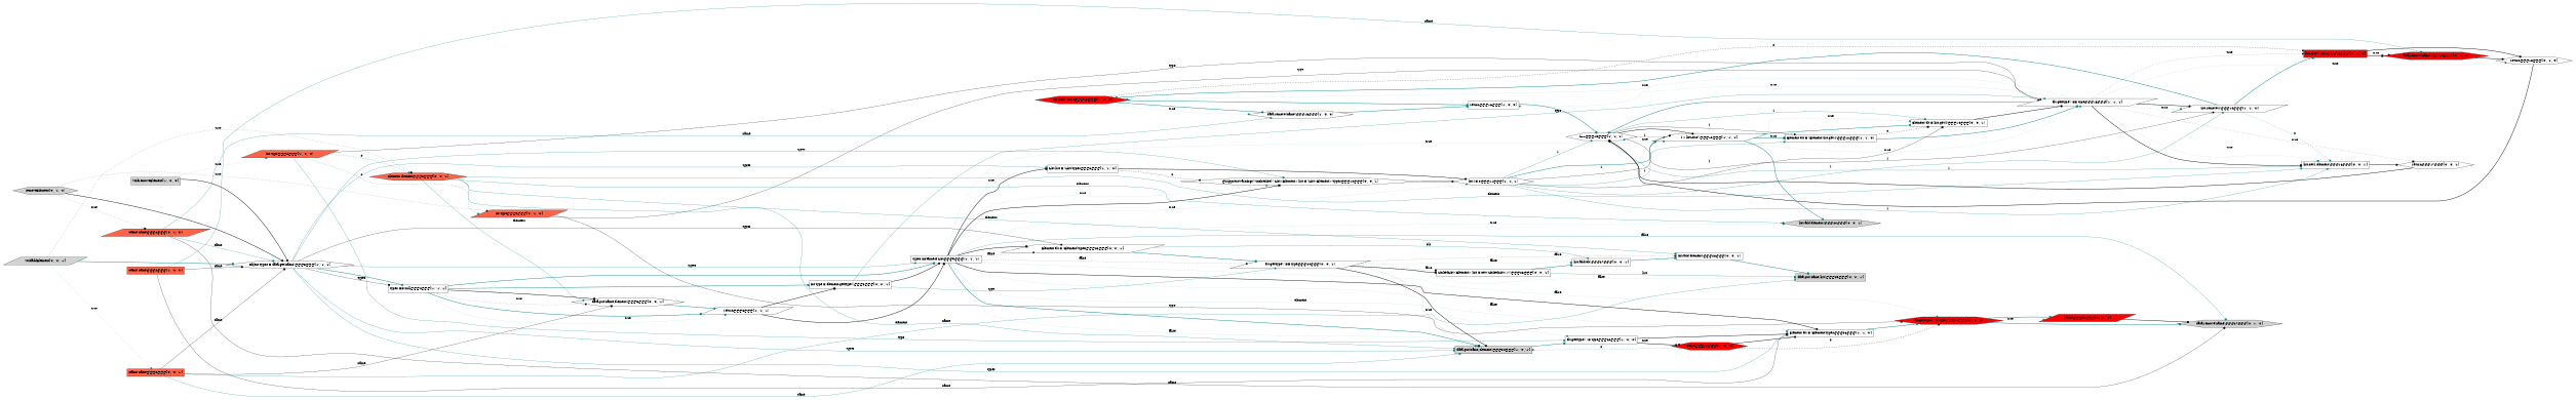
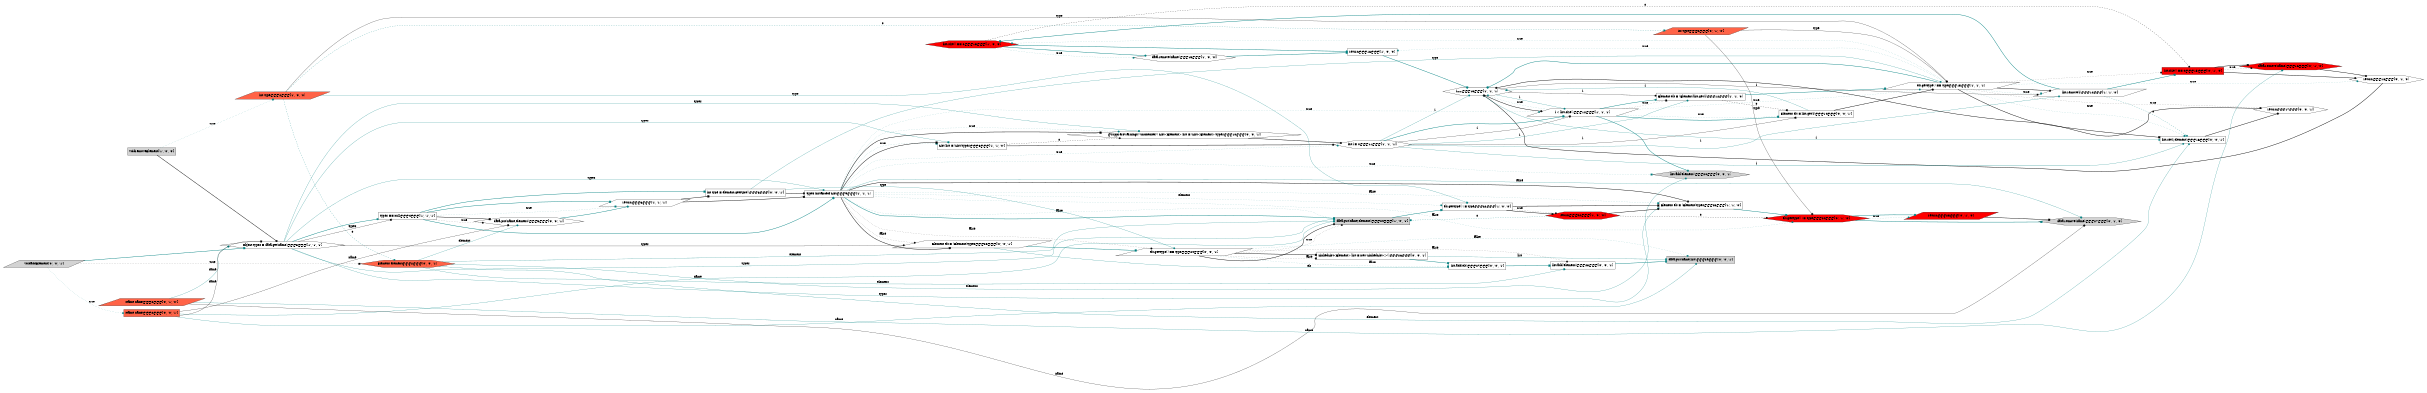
  digraph {
    rankdir=LR
    node [fillcolor=white shape=box style=filled]
    edge [arrowhead=dot color=teal style=bold]
    n1 [fillcolor=red label="list.size() == 0@@@15@@@['1', '0', '0']" shape=hexagon]
    n2 [label="data.remove(name)@@@15@@@['1', '0', '0']" shape=hexagon]
    n3 [fillcolor=red label="list.size() == 0@@@15@@@['0', '1', '0']"]
    n4 [label="return@@@16@@@['1', '0', '0']"]
    n5 [fillcolor=red label="data.remove(name)@@@16@@@['0', '1', '0']" shape=hexagon]
    n6 [label="return@@@18@@@['0', '1', '0']" shape=hexagon]
    n7 [label="i++@@@13@@@['1', '1', '1']" shape=hexagon]
    n8 [label="types == null@@@4@@@['1', '1', '1']"]
    n9 [label="types instanceof List@@@9@@@['1', '1', '1']"]
    n10 [label="return@@@6@@@['1', '1', '1']" shape=parallelogram]
    n11 [label="data.put(name,element)@@@5@@@['0', '0', '1']" shape=hexagon]
    n12 [label="int type = element.getType()@@@8@@@['0', '0', '1']"]
    n13 [label="@SuppressWarnings(\"unchecked\") List<Element> list = (List<Element>)types@@@10@@@['0', '0', '1']" shape=hexagon]
    n14 [fillcolor=lightgray label="data.put(name,element)@@@24@@@['1', '0', '1']"]
    n15 [label="List list = (List)types@@@8@@@['1', '1', '0']"]
    n16 [label="Element elt = (Element)types@@@23@@@['0', '0', '1']" shape=parallelogram]
    n17 [label="Element elt = (Element)types@@@23@@@['1', '1', '0']"]
    n18 [label="elt.getType() != type@@@22@@@['1', '0', '0']"]
    n19 [fillcolor=lightgray label="list.add(element)@@@20@@@['0', '0', '1']" shape=hexagon]
    n20 [label="i < list.size()@@@12@@@['1', '1', '1']" shape=parallelogram]
    n21 [fillcolor=lightgray label="data.remove(name)@@@27@@@['0', '1', '0']" shape=hexagon]
    n22 [label="elt.getType() == type@@@24@@@['0', '0', '1']" shape=parallelogram]
    n23 [fillcolor=red label="elt.getType() != type@@@24@@@['0', '1', '0']" shape=hexagon]
    n24 [label="int i = 0@@@11@@@['1', '1', '1']" shape=hexagon]
    n25 [label="elt.getType() == type@@@15@@@['1', '1', '1']" shape=parallelogram]
    n26 [label="Object types = data.get(name)@@@3@@@['1', '1', '1']" shape=hexagon]
    n27 [label="list.add(elt)@@@27@@@['0', '0', '1']"]
    n28 [fillcolor=tomato label="int type@@@2@@@['1', '0', '0']" shape=parallelogram]
    n29 [fillcolor=tomato label="int type@@@2@@@['0', '1', '0']" shape=parallelogram]
    n30 [fillcolor=tomato label="Element element@@@2@@@['0', '0', '1']" shape=hexagon]
    n31 [fillcolor=red label="return@@@22@@@['1', '0', '0']" shape=hexagon]
    n32 [label="return@@@17@@@['0', '0', '1']" shape=hexagon]
    n33 [label="list.remove(i)@@@14@@@['1', '1', '0']" shape=parallelogram]
    n34 [label="list.set(i,element)@@@16@@@['0', '0', '1']"]
    n35 [label="list.add(element)@@@28@@@['0', '0', '1']"]
    n36 [label="Element elt = list.get(i)@@@14@@@['0', '0', '1']"]
    n37 [label="Element elt = (Element)list.get(i)@@@12@@@['1', '1', '0']"]
    n38 [fillcolor=lightgray label="data.put(name,list)@@@29@@@['0', '0', '1']"]
    n39 [label="LinkedList<Element> list = new LinkedList<>()@@@26@@@['0', '0', '1']"]
    n40 [fillcolor=red label="return@@@25@@@['0', '1', '0']" shape=parallelogram]
-   n41 [fillcolor=lightgray label="removeElement['0', '1', '0']" shape=hexagon]
    n42 [fillcolor=tomato label="Name name@@@2@@@['0', '1', '0']" shape=parallelogram]
-   n43 [fillcolor=tomato label="Name name@@@2@@@['1', '0', '0']"]
    n44 [fillcolor=lightgray label="voidaddElement['0', '0', '1']" shape=parallelogram]
    n45 [fillcolor=tomato label="Name name@@@2@@@['0', '0', '1']"]
    n46 [fillcolor=lightgray label="voidremoveElement['1', '0', '0']"]
    n1 -> n2
    n1 -> n2 [label=true style=dotted]
    n1 -> n3 [color=black label=0 style=dashed]
    n1 -> n4
    n2 -> n4 [arrowhead=box]
    n3 -> n5 [color=black label=true style=dotted]
    n3 -> n5 [arrowhead=box color=black]
    n3 -> n6 [color=black]
    n4 -> n7 [arrowhead=box]
    n5 -> n6 [color=black]
    n6 -> n7 [arrowhead=box color=black]
    n7 -> n20 [color=black]
    n7 -> n20 [label=i style=solid]
    n7 -> n33 [color=black label=i style=solid]
    n7 -> n34 [label=i style=solid]
-   n7 -> n36 [arrowhead=box label=i style=solid]
+   n36 -> n7 [arrowhead=box label=i style=solid]
    n7 -> n37 [color=black label=i style=solid]
    n8 -> n9 [arrowhead=box]
    n8 -> n10 [arrowhead=box]
    n8 -> n10 [arrowhead=box label=true style=dotted]
    n8 -> n11 [arrowhead=box color=black]
    n8 -> n11 [color=black label=true style=dotted]
    n8 -> n12 [arrowhead=box]
    n9 -> n13 [arrowhead=box color=black]
    n9 -> n13 [label=true style=dotted]
    n9 -> n14 [label=false style=dotted]
    n9 -> n14 [arrowhead=box]
    n9 -> n15 [arrowhead=box label=true style=dotted]
    n9 -> n15 [arrowhead=box color=black]
    n9 -> n16 [arrowhead=box color=black]
    n9 -> n16 [color=black label=false style=dotted]
    n9 -> n17 [color=black]
    n9 -> n17 [arrowhead=box label=false style=dotted]
    n9 -> n18 [label=element style=dotted]
    n9 -> n19 [arrowhead=box label=true style=dotted]
    n9 -> n20 [label=true style=dotted]
    n9 -> n21 [arrowhead=box label=false style=solid]
    n9 -> n22 [color=black label=false style=dotted]
    n9 -> n23 [label=false style=dotted]
    n9 -> n24 [label=true style=dotted]
    n10 -> n9 [arrowhead=box color=black]
    n10 -> n12 [arrowhead=box color=black]
    n11 -> n10
    n12 -> n9 [color=black]
    n12 -> n22 [label=type style=solid]
    n12 -> n25 [label=type style=solid]
    n13 -> n24 [color=black]
    n14 -> n18 [arrowhead=box]
    n15 -> n13 [color=black label=0 style=dashed]
    n15 -> n24 [color=black]
    n16 -> n22 [arrowhead=box]
    n16 -> n27 [label=elt style=solid]
    n17 -> n23 [arrowhead=box]
    n18 -> n17 [arrowhead=box color=black]
    n18 -> n31 [color=black label=true style=dotted]
    n18 -> n31 [color=black]
    n20 -> n7 [label=true style=dotted]
    n20 -> n19
    n20 -> n25 [label=true style=dotted]
    n20 -> n36 [label=true style=dotted]
    n20 -> n36
    n20 -> n37 [arrowhead=box color=black label=true style=dotted]
    n20 -> n37
    n22 -> n14 [color=black]
    n22 -> n14 [color=black label=true style=dotted]
    n22 -> n27 [arrowhead=box label=false style=dotted]
    n22 -> n35 [color=black label=false style=dotted]
    n22 -> n38 [label=false style=dotted]
    n22 -> n39 [arrowhead=box color=black]
    n22 -> n39 [arrowhead=box color=black label=false style=dotted]
    n23 -> n21 [arrowhead=box]
    n23 -> n40 [label=true style=dotted]
    n23 -> n40 [arrowhead=box]
    n24 -> n7 [label=i style=solid]
    n24 -> n20 [arrowhead=box color=black label=i style=solid]
    n24 -> n20 [arrowhead=box]
    n24 -> n33 [label=i style=solid]
    n24 -> n34 [label=i style=solid]
    n24 -> n36 [arrowhead=box color=black label=i style=solid]
    n24 -> n37 [label=i style=solid]
    n25 -> n1 [label=true style=dotted]
    n25 -> n3 [color=black label=true style=dotted]
    n25 -> n4 [label=true style=dotted]
    n25 -> n6 [label=true style=dotted]
    n25 -> n7 [arrowhead=box]
    n25 -> n32 [arrowhead=box color=black label=true style=dotted]
    n25 -> n33 [color=black]
    n25 -> n33 [arrowhead=box label=true style=dotted]
    n25 -> n34 [arrowhead=box label=true style=dotted]
    n25 -> n34 [arrowhead=box color=black]
    n26 -> n8 [arrowhead=box color=black label=types style=solid]
    n26 -> n8
    n26 -> n9 [label=types style=solid]
    n26 -> n13 [arrowhead=box label=types style=solid]
    n26 -> n14 [arrowhead=box label=types style=solid]
    n26 -> n15 [arrowhead=box label=types style=solid]
    n26 -> n16 [color=black label=types style=solid]
    n26 -> n17 [label=types style=solid]
    n27 -> n35 [arrowhead=box]
    n28 -> n18 [arrowhead=box label=type style=solid]
    n28 -> n25 [color=black label=type style=solid]
    n28 -> n29 [arrowhead=box label=0 style=dashed]
    n28 -> n30 [label=0 style=dashed]
    n29 -> n23 [arrowhead=box color=black label=type style=solid]
    n29 -> n25 [color=black label=type style=solid]
    n30 -> n11 [label=element style=solid]
    n30 -> n14 [label=element style=solid]
    n30 -> n19 [label=element style=solid]
    n30 -> n34 [label=element style=solid]
    n30 -> n35 [arrowhead=box label=element style=solid]
    n31 -> n14 [arrowhead=box label=0 style=dashed]
    n31 -> n17 [color=black]
    n31 -> n23 [color=black label=0 style=dashed]
    n32 -> n7 [color=black]
    n33 -> n1 [arrowhead=box]
    n33 -> n3 [arrowhead=box]
    n33 -> n34 [label=0 style=dashed]
    n34 -> n32 [color=black]
    n35 -> n38 [arrowhead=box]
    n36 -> n25 [color=black]
    n37 -> n25 [arrowhead=box]
    n37 -> n36 [arrowhead=box color=black label=0 style=dashed]
    n39 -> n27 [arrowhead=box]
    n39 -> n38 [arrowhead=box label=list style=solid]
    n40 -> n21 [arrowhead=box color=black]
-   n41 -> n26 [color=black]
-   n41 -> n29 [color=black label=true style=dotted]
-   n41 -> n42 [arrowhead=box color=black label=true style=dotted]
    n42 -> n5 [arrowhead=box label=name style=solid]
    n42 -> n21 [arrowhead=box color=black label=name style=solid]
    n42 -> n26 [arrowhead=box label=name style=solid]
-   n43 -> n2 [label=name style=solid]
-   n43 -> n17 [arrowhead=box color=black label=name style=solid]
-   n43 -> n26 [arrowhead=box color=black label=name style=solid]
    n44 -> n26 [arrowhead=box]
    n44 -> n30 [arrowhead=box color=black label=true style=dotted]
    n44 -> n45 [label=true style=dotted]
    n45 -> n11 [arrowhead=box color=black label=name style=solid]
    n45 -> n14 [arrowhead=box label=name style=solid]
    n45 -> n26 [arrowhead=box color=black label=name style=solid]
    n45 -> n38 [label=name style=solid]
    n46 -> n26 [color=black]
    n46 -> n28 [arrowhead=box label=true style=dotted]
  }
